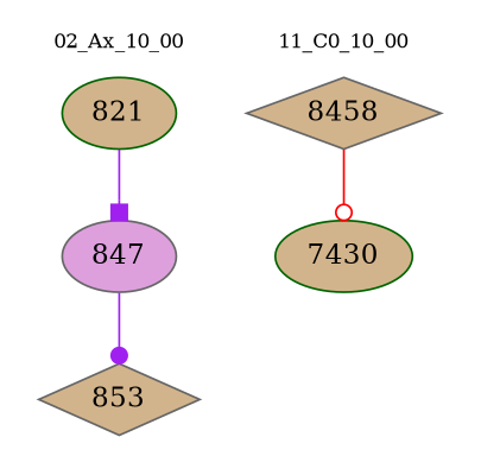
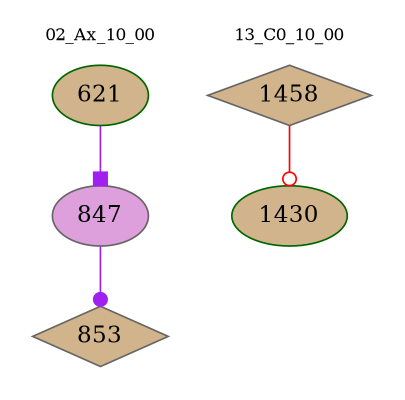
  digraph {
    node [color=gray40 fillcolor=tan shape=ellipse style=filled]
    edge [color=purple]
-   n1 [color=darkgreen label=821]
+   n1 [color=darkgreen label=621]
    n2 [fillcolor=plum label=847]
    n3 [label=853 shape=diamond]
-   n4 [label=8458 shape=diamond]
-   n5 [color=darkgreen label=7430]
+   n4 [label=1458 shape=diamond]
+   n5 [color=darkgreen label=1430]
    subgraph cluster_1 {
      color=white
      fontsize=10
      label="02_Ax_10_00"
      n1
      n2
      n3
    }
    subgraph cluster_2 {
      color=white
      fontsize=10
-     label="11_C0_10_00"
+     label="13_C0_10_00"
      n4
      n5
    }
    n1 -> n2 [arrowhead=box]
    n2 -> n3 [arrowhead=dot]
    n4 -> n5 [arrowhead=odot color=red]
  }
